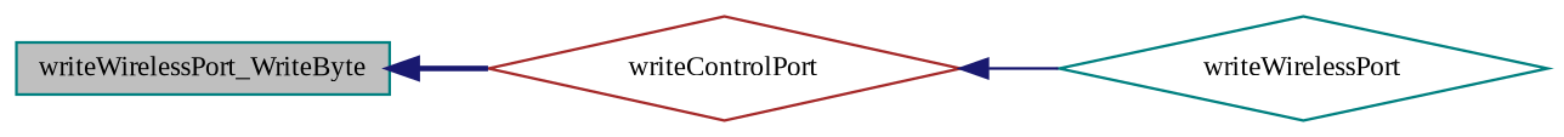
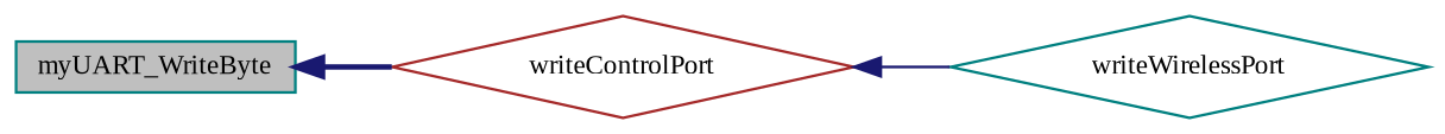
  digraph {
    fontname="Liberation Serif"
    rankdir=LR
    node [color=teal fillcolor=white fontname="Liberation Serif" fontsize=10 shape=diamond style=filled]
    edge [color=midnightblue dir=back fontname="Liberation Serif" fontsize=10 labelfontname=Helvetica labelfontsize=10]
-   n1 [fillcolor=grey75 fontcolor=black height=0.2 label=writeWirelessPort_WriteByte shape=box width=0.4]
+   n1 [fillcolor=grey75 fontcolor=black height=0.2 label=myUART_WriteByte shape=box width=0.4]
    n2 [color=brown height=0.2 label=writeControlPort width=0.4]
    n3 [height=0.2 label=writeWirelessPort width=0.4]
    n1 -> n2 [style=bold]
    n2 -> n3 [style=solid]
  }
